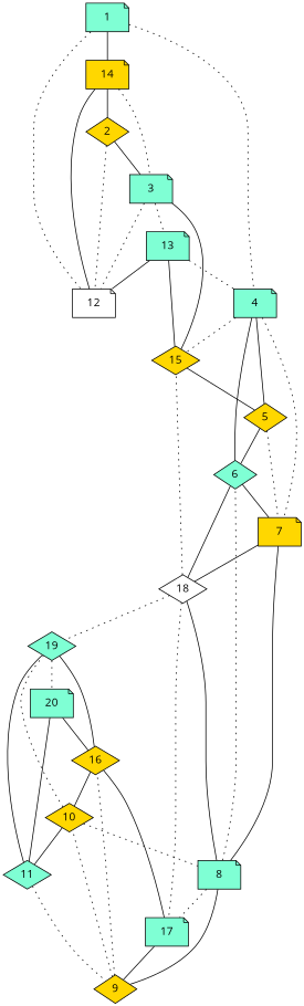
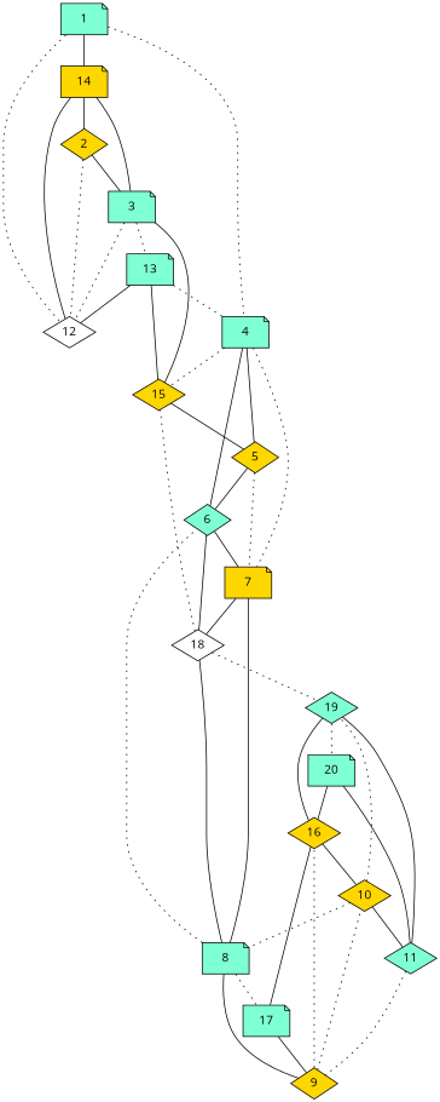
  graph {
    fontname="Open Sans"
    node [aaLength=7 fillcolor=aquamarine fontname="Open Sans" shape=note style=filled type=0]
    edge [distance0=26.0 fontname="Open Sans" frequency=1 style=solid type0=1]
    1 [aaLength=11 sequence=GKSTWAREFIA]
    14 [fillcolor=gold sequence=KIILTIG type=1]
-   12 [aaLength=4 fillcolor=white sequence=FYNI type=1]
+   12 [aaLength=4 fillcolor=white sequence=FYNI shape=diamond type=1]
    4 [aaLength=14 sequence=NPERRLAWETFAKE]
    2 [aaLength=10 fillcolor=gold sequence=NRDDYRQSIX shape=diamond]
    3 [aaLength=21 sequence=TKKKEGIVTGXQFDTAKSILY]
    13 [aaLength=4 sequence=GVII type=1]
    15 [fillcolor=gold sequence=KVEHKVF shape=diamond type=1]
    5 [aaLength=12 fillcolor=gold sequence=PWTELVKRNSKR shape=diamond]
    6 [aaLength=4 sequence=GTKA shape=diamond]
    7 [aaLength=17 fillcolor=gold sequence=PIDVLRSXYKSXREYLG]
    18 [aaLength=6 fillcolor=white sequence=KAVIFD shape=diamond type=1]
    8 [aaLength=15 sequence=NPXVVELSKXYALXG]
    17 [aaLength=9 sequence=QIVVVSGRE type=1]
    19 [sequence=DVKLAID shape=diamond type=1]
    9 [aaLength=14 fillcolor=gold sequence=TKYYRXTRKWVEDI shape=diamond]
    16 [aaLength=5 fillcolor=gold sequence=XQCQR shape=diamond type=1]
    10 [aaLength=18 fillcolor=gold sequence=KDDVVKEEIFWKHIAPHF shape=diamond]
    20 [aaLength=2 sequence=WQ type=1]
    11 [aaLength=12 sequence=RTQVVEXWRRIG shape=diamond]
    1 -- 14 [distance0=66.23349 type0=2]
    1 -- 12 [distance0=67.01399 style=dotted type0=3]
    1 -- 4 [distance0=25.0406 style=dotted]
    14 -- 12 [distance1=19.0 frequency=2 type1=4]
    14 -- 2 [distance0=57.61755 type0=3]
-   14 -- 3 [distance0=50.0 style=dotted type0=2]
+   14 -- 3 [distance0=50.0 type0=2]
    4 -- 15 [distance0=3.0 style=dotted type0=4]
    4 -- 5 [distance0=39.09042]
    4 -- 6 [distance0=48.12336 type0=3]
    4 -- 7 [distance0=47.18563 style=dotted type0=2]
    2 -- 12 [distance0=49.35365 style=dotted type0=2]
    2 -- 3 [distance0=53.10162 distance1=10.0 frequency=2 type0=3 type1=4]
    3 -- 12 [distance0=24.0 style=dotted]
    3 -- 13 [distance0=27.0 distance1=6.0 frequency=2 style=dotted type0=2 type1=4]
    13 -- 12 [distance0=51.0 type0=3]
    13 -- 4 [distance0=5.0 style=dotted type0=4]
    13 -- 15
    15 -- 3 [distance0=53.0 type0=2]
    15 -- 5 [distance0=2.0 type0=4]
    5 -- 6 [distance0=15.35993 distance1=0.0 frequency=2 type1=5]
    5 -- 7 [distance0=19.67304 style=dotted type0=2]
    6 -- 7 [distance0=14.71141 distance1=1.0 frequency=2 type1=4]
    7 -- 18 [distance0=11.0 type0=4]
    18 -- 15 [distance0=54.0 style=dotted type0=2]
    18 -- 6 [distance0=65.64012 type0=3]
    18 -- 8 [distance0=24.0 type0=4]
-   18 -- 17 [distance0=46.0 style=dotted]
    18 -- 19 [distance0=65.0 style=dotted type0=3]
    8 -- 6 [distance0=64.1183 style=dotted type0=3]
    8 -- 7 [distance0=60.12773 type0=2]
    8 -- 17 [distance0=1.0 style=dotted type0=4]
    8 -- 9 [distance0=35.12605]
    17 -- 9 [distance0=7.0 type0=4]
    17 -- 16 [distance0=36.0]
    19 -- 20 [distance0=23.0 style=dotted]
    9 -- 16 [distance0=6.0 style=dotted type0=4]
    9 -- 10 [distance0=34.88632 style=dotted]
    16 -- 19 [distance0=29.0]
    16 -- 10 [distance0=6.0 type0=4]
    10 -- 8 [distance0=65.00172 style=dotted type0=3]
    10 -- 19 [distance0=0.0 style=dotted type0=5]
    10 -- 11 [distance0=29.47557]
    20 -- 16 [distance0=52.0 type0=2]
    20 -- 11 [distance0=65.82987 type0=3]
    11 -- 19 [distance0=64.59545 type0=3]
    11 -- 9 [distance0=60.39725 style=dotted type0=2]
  }
